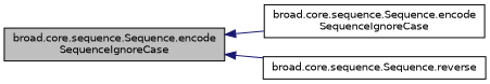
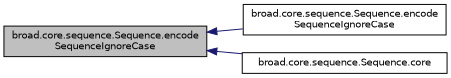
  digraph {
    rankdir=LR
    node [color=black fillcolor=white fontname=Helvetica fontsize=10 shape=record style=filled]
    edge [color=midnightblue dir=back fontname=Helvetica fontsize=10 labelfontname=Helvetica labelfontsize=10 style=solid]
    n1 [fillcolor=grey75 fontcolor=black height=0.2 label="broad.core.sequence.Sequence.encode\lSequenceIgnoreCase" width=0.4]
    n2 [height=0.2 label="broad.core.sequence.Sequence.encode\lSequenceIgnoreCase" width=0.4]
-   n3 [height=0.2 label="broad.core.sequence.Sequence.reverse" width=0.4]
+   n3 [height=0.2 label="broad.core.sequence.Sequence.core" width=0.4]
    n1 -> n2
    n1 -> n3
  }
